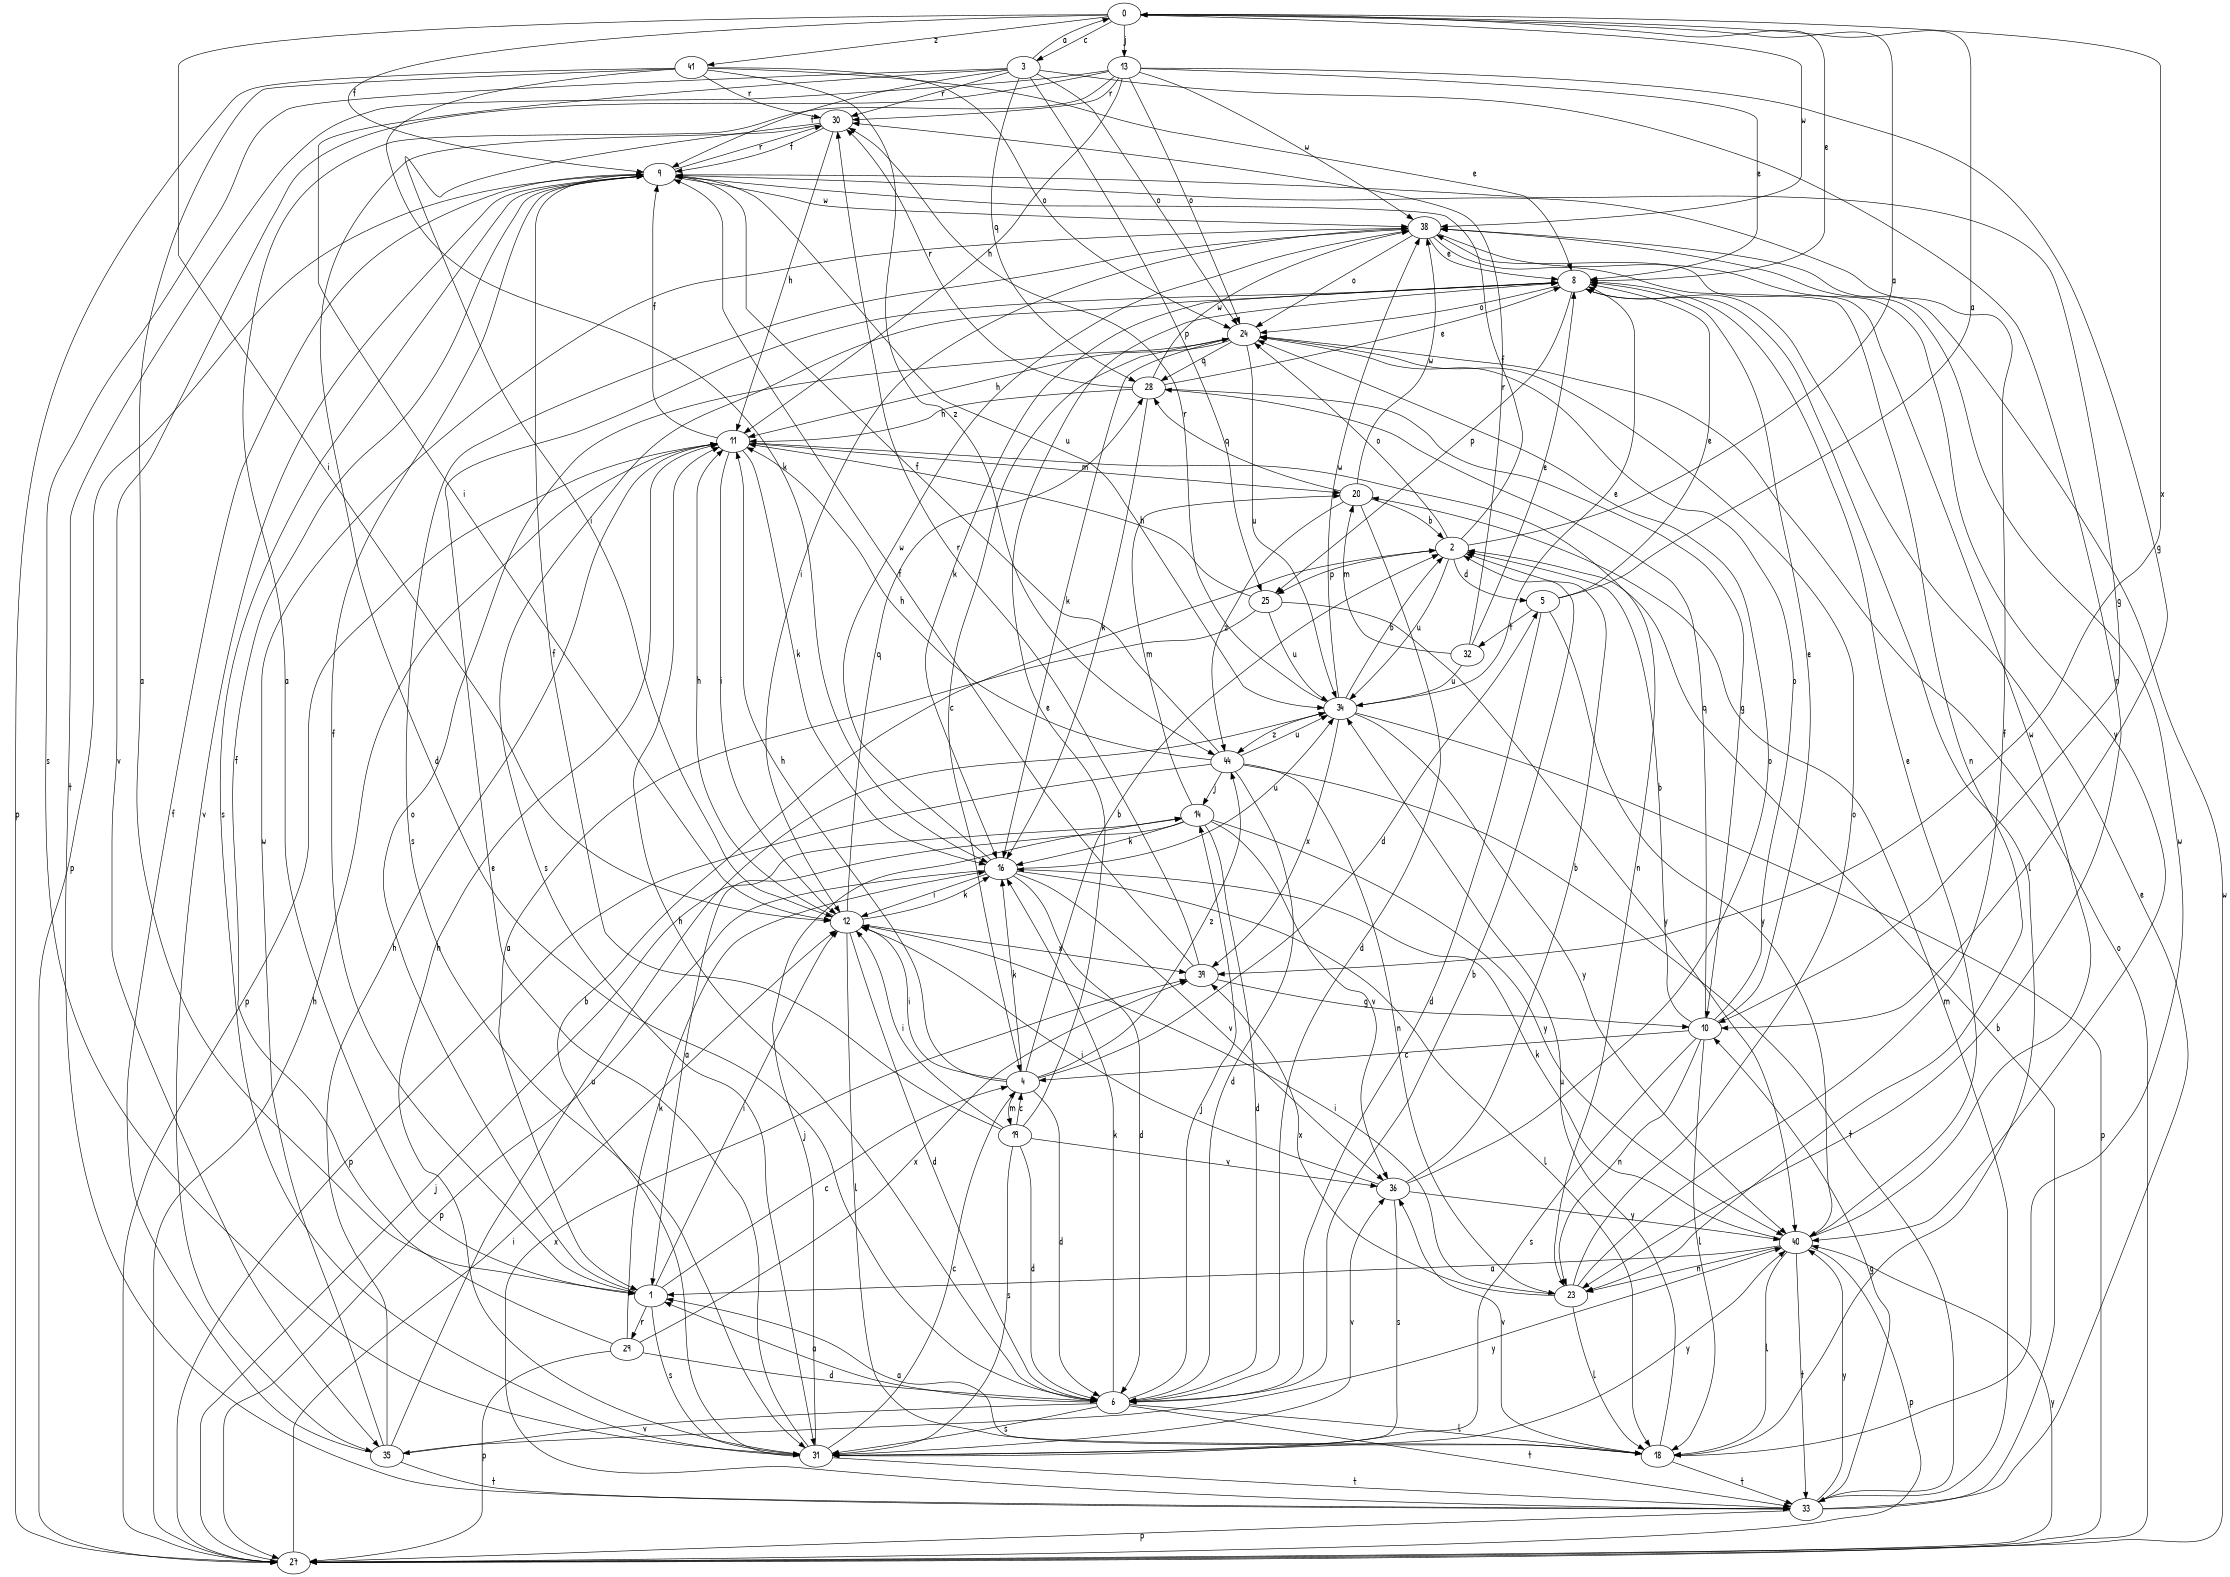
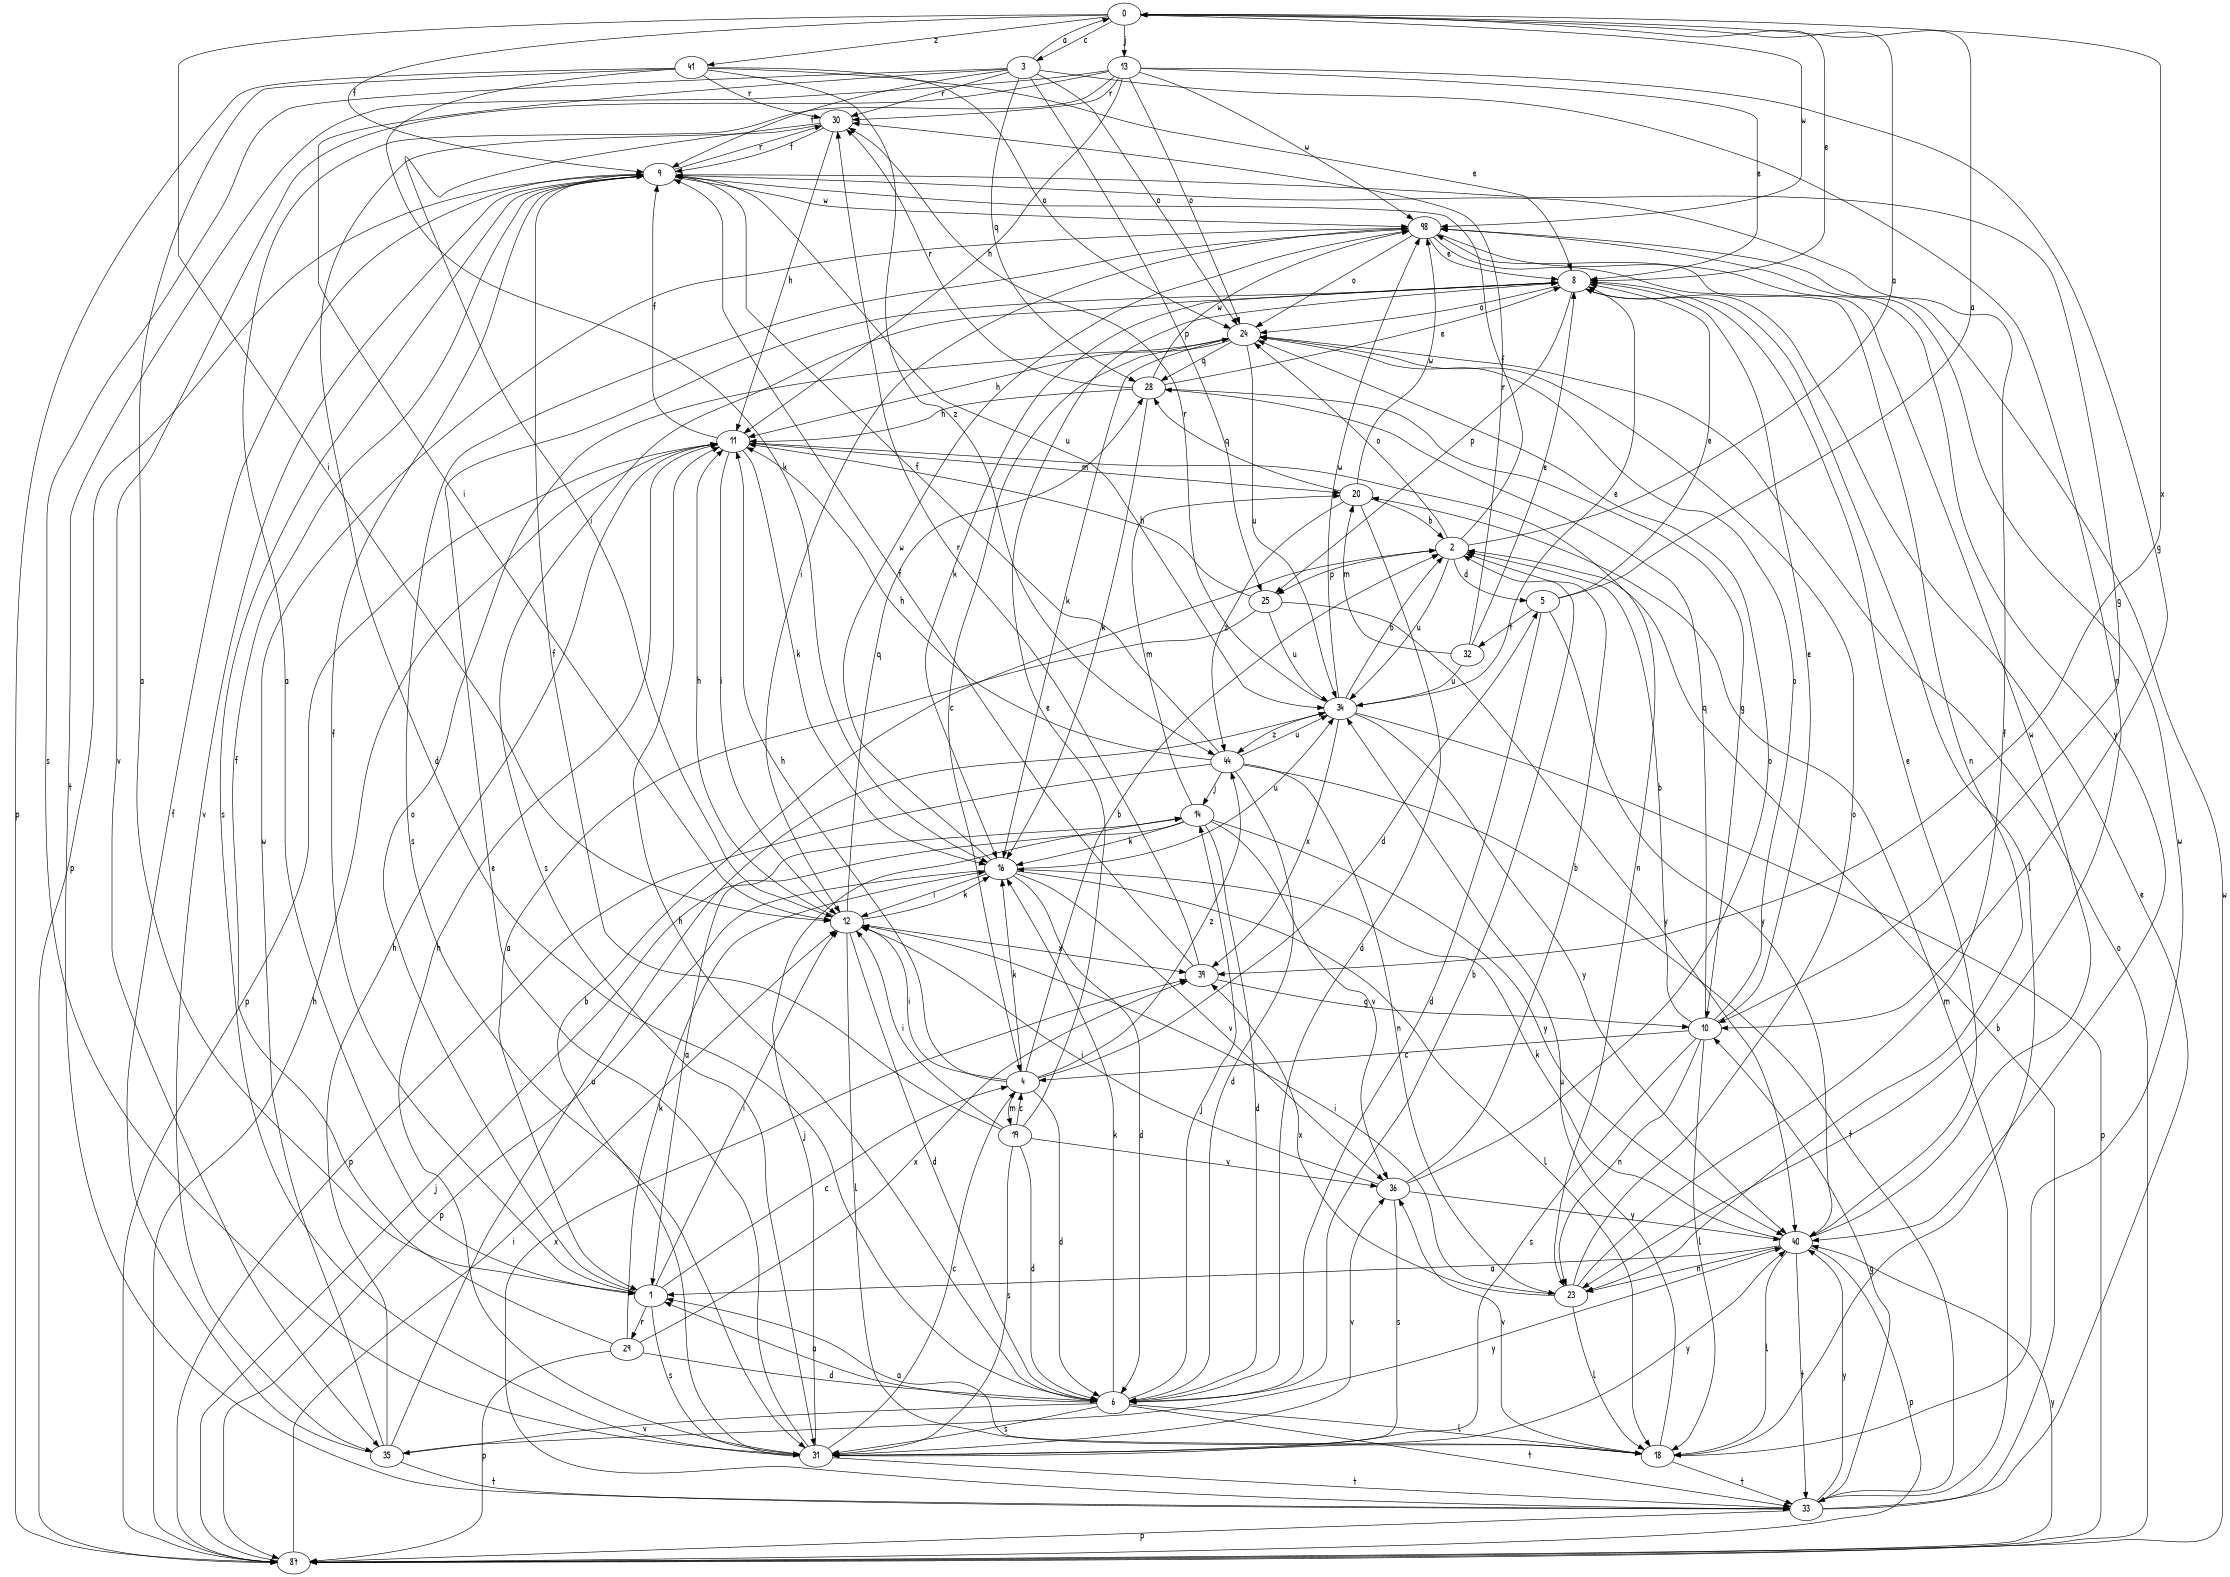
  strict digraph {
    fontname="Patrick Hand"
    node [fontname="Patrick Hand"]
    edge [fontname="Patrick Hand"]
    0
    3
    8
    9
    12
    13
-   38
+   38 [label=98]
    39
    41
    24
    31
    25
    23
    28
    30
    16
    18
    34
    35
    10
-   27
+   27 [label=87]
    6
    11
    1
    33
    40
    n27 [label=44]
    4
    29
    2
    5
    19
    14
    36
    32
    20
    0 -> 3 [label=c]
    0 -> 8 [label=e]
    0 -> 9 [label=f]
    0 -> 12 [label=i]
    0 -> 13 [label=j]
    0 -> 38 [label=w]
    0 -> 39 [label=x]
    0 -> 41 [label=z]
    3 -> 0 [label=a]
    3 -> 9 [label=f]
    3 -> 12 [label=i]
    3 -> 24 [label=o]
    3 -> 31 [label=s]
    3 -> 25 [label=p]
    3 -> 23 [label=n]
    3 -> 28 [label=q]
    3 -> 30 [label=r]
    8 -> 24 [label=o]
    8 -> 31 [label=s]
    8 -> 25 [label=p]
    8 -> 16 [label=k]
    8 -> 18 [label=l]
    9 -> 38 [label=w]
    9 -> 31 [label=s]
    9 -> 30 [label=r]
    9 -> 34 [label=u]
    9 -> 35 [label=v]
    9 -> 10 [label=g]
    9 -> 27 [label=p]
    12 -> 39 [label=x]
    12 -> 28 [label=q]
    12 -> 16 [label=k]
    12 -> 18 [label=l]
    12 -> 6 [label=d]
    12 -> 11 [label=h]
    13 -> 8 [label=e]
    13 -> 38 [label=w]
    13 -> 24 [label=o]
    13 -> 30 [label=r]
    13 -> 35 [label=v]
    13 -> 10 [label=g]
    13 -> 11 [label=h]
    13 -> 1 [label=a]
    13 -> 33 [label=t]
    38 -> 8 [label=e]
    38 -> 12 [label=i]
    38 -> 24 [label=o]
    38 -> 31 [label=s]
    38 -> 23 [label=n]
    38 -> 40 [label=y]
    39 -> 9 [label=f]
    39 -> 30 [label=r]
    39 -> 10 [label=g]
    41 -> 8 [label=e]
    41 -> 24 [label=o]
    41 -> 30 [label=r]
    41 -> 16 [label=k]
    41 -> 27 [label=p]
    41 -> 1 [label=a]
    41 -> n27 [label=z]
    24 -> 28 [label=q]
    24 -> 16 [label=k]
    24 -> 34 [label=u]
    24 -> 11 [label=h]
    24 -> 4 [label=c]
    31 -> 8 [label=e]
    31 -> 11 [label=h]
    31 -> 33 [label=t]
    31 -> 40 [label=y]
    31 -> 4 [label=c]
    31 -> 2 [label=b]
    31 -> 14 [label=j]
    31 -> 36 [label=v]
    25 -> 34 [label=u]
    25 -> 11 [label=h]
    25 -> 1 [label=a]
    25 -> 40 [label=y]
    23 -> 9 [label=f]
    23 -> 12 [label=i]
    23 -> 39 [label=x]
    23 -> 24 [label=o]
    23 -> 18 [label=l]
    28 -> 8 [label=e]
    28 -> 38 [label=w]
    28 -> 30 [label=r]
    28 -> 16 [label=k]
    28 -> 10 [label=g]
    28 -> 11 [label=h]
    30 -> 9 [label=f]
    30 -> 12 [label=i]
    30 -> 6 [label=d]
    30 -> 11 [label=h]
    16 -> 12 [label=i]
    16 -> 38 [label=w]
    16 -> 18 [label=l]
    16 -> 34 [label=u]
    16 -> 27 [label=p]
    16 -> 6 [label=d]
    16 -> 36 [label=v]
    18 -> 38 [label=w]
    18 -> 34 [label=u]
    18 -> 1 [label=a]
    18 -> 33 [label=t]
    18 -> 36 [label=v]
    34 -> 8 [label=e]
    34 -> 38 [label=w]
    34 -> 39 [label=x]
    34 -> 30 [label=r]
    34 -> 27 [label=p]
    34 -> 40 [label=y]
    34 -> n27 [label=z]
    34 -> 2 [label=b]
    35 -> 9 [label=f]
    35 -> 38 [label=w]
    35 -> 34 [label=u]
    35 -> 11 [label=h]
    35 -> 33 [label=t]
    35 -> 40 [label=y]
    10 -> 8 [label=e]
    10 -> 24 [label=o]
    10 -> 31 [label=s]
    10 -> 23 [label=n]
    10 -> 28 [label=q]
    10 -> 18 [label=l]
    10 -> 4 [label=c]
    10 -> 2 [label=b]
    27 -> 12 [label=i]
    27 -> 38 [label=w]
    27 -> 24 [label=o]
    27 -> 11 [label=h]
    27 -> 40 [label=y]
    27 -> 14 [label=j]
    6 -> 31 [label=s]
    6 -> 16 [label=k]
    6 -> 18 [label=l]
    6 -> 35 [label=v]
    6 -> 11 [label=h]
    6 -> 1 [label=a]
    6 -> 33 [label=t]
    6 -> 2 [label=b]
    6 -> 14 [label=j]
    11 -> 9 [label=f]
    11 -> 12 [label=i]
    11 -> 23 [label=n]
    11 -> 16 [label=k]
    11 -> 27 [label=p]
    11 -> 20 [label=m]
    1 -> 9 [label=f]
    1 -> 12 [label=i]
    1 -> 24 [label=o]
    1 -> 31 [label=s]
    1 -> 4 [label=c]
    1 -> 29 [label=r]
    33 -> 8 [label=e]
    33 -> 39 [label=x]
    33 -> 10 [label=g]
    33 -> 27 [label=p]
    33 -> 40 [label=y]
    33 -> 2 [label=b]
    33 -> 20 [label=m]
    40 -> 8 [label=e]
    40 -> 38 [label=w]
    40 -> 23 [label=n]
    40 -> 16 [label=k]
    40 -> 18 [label=l]
    40 -> 27 [label=p]
    40 -> 1 [label=a]
    40 -> 33 [label=t]
    n27 -> 9 [label=f]
    n27 -> 23 [label=n]
    n27 -> 34 [label=u]
    n27 -> 27 [label=p]
    n27 -> 6 [label=d]
    n27 -> 11 [label=h]
    n27 -> 33 [label=t]
    n27 -> 14 [label=j]
    4 -> 12 [label=i]
    4 -> 16 [label=k]
    4 -> 6 [label=d]
    4 -> 11 [label=h]
    4 -> n27 [label=z]
    4 -> 2 [label=b]
    4 -> 5 [label=d]
    4 -> 19 [label=m]
    29 -> 9 [label=f]
    29 -> 39 [label=x]
    29 -> 16 [label=k]
    29 -> 27 [label=p]
    29 -> 6 [label=d]
    2 -> 0 [label=a]
    2 -> 9 [label=f]
    2 -> 24 [label=o]
    2 -> 25 [label=p]
    2 -> 34 [label=u]
    2 -> 5 [label=d]
    5 -> 0 [label=a]
    5 -> 8 [label=e]
    5 -> 6 [label=d]
    5 -> 40 [label=y]
    5 -> 32 [label=t]
    19 -> 8 [label=e]
    19 -> 9 [label=f]
    19 -> 12 [label=i]
    19 -> 31 [label=s]
    19 -> 6 [label=d]
    19 -> 4 [label=c]
    19 -> 36 [label=v]
    14 -> 16 [label=k]
    14 -> 6 [label=d]
    14 -> 1 [label=a]
    14 -> 40 [label=y]
    14 -> 36 [label=v]
    14 -> 20 [label=m]
    36 -> 12 [label=i]
    36 -> 24 [label=o]
    36 -> 31 [label=s]
    36 -> 40 [label=y]
    36 -> 2 [label=b]
    32 -> 8 [label=e]
    32 -> 30 [label=r]
    32 -> 34 [label=u]
    32 -> 20 [label=m]
    20 -> 38 [label=w]
    20 -> 28 [label=q]
    20 -> 6 [label=d]
    20 -> n27 [label=z]
    20 -> 2 [label=b]
  }
